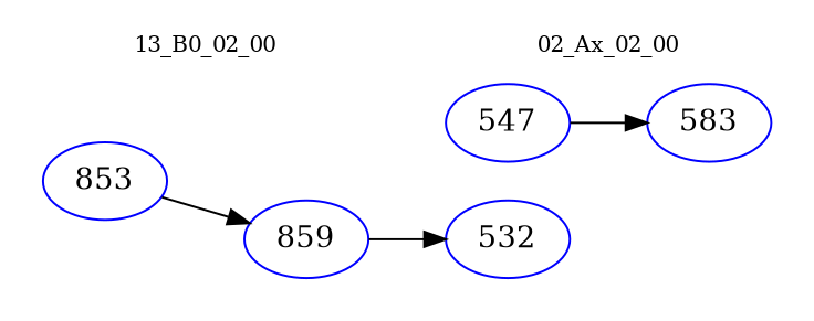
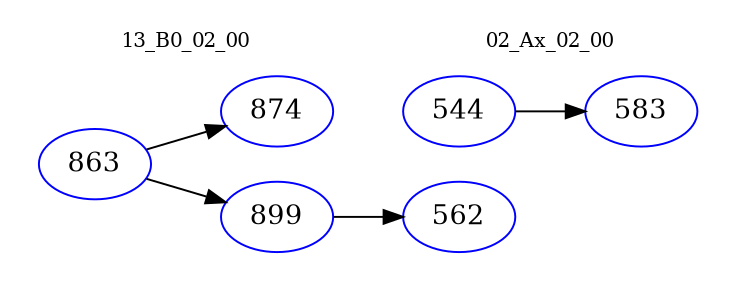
  digraph {
    rankdir=LR
    node [color=blue]
    edge [color=black]
-   n1 [label=547]
-   n2 [label=532]
+   n1 [label=544]
+   n2 [label=562]
    n3 [label=583]
-   n4 [label=853]
-   n5 [label=859]
+   n4 [label=863]
+   n5 [label=899]
+   n6 [label=874]
    subgraph cluster_1 {
      color=white
      fontsize=10
      label="02_Ax_02_00"
      n1
      n2
      n3
    }
    subgraph cluster_2 {
      color=white
      fontsize=10
      label="13_B0_02_00"
      n4
      n5
+     n6
    }
    n1 -> n3
    n4 -> n5
+   n4 -> n6
    n5 -> n2
  }
